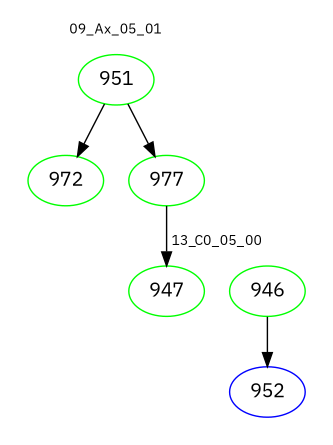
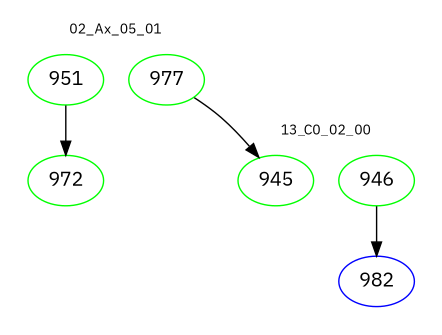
  digraph {
    fontname="IBM Plex Sans"
    node [color=green fontname="IBM Plex Sans"]
    edge [color=black fontname="IBM Plex Sans"]
    n1 [label=951]
    n2 [label=972]
    n3 [label=977]
    n4 [label=946]
-   n5 [label=947]
-   n6 [color=blue label=952]
+   n5 [label=945]
+   n6 [color=blue label=982]
    subgraph cluster_1 {
      color=white
      fontsize=10
-     label="09_Ax_05_01"
+     label="02_Ax_05_01"
      n1
      n2
      n3
    }
    subgraph cluster_2 {
      color=white
      fontsize=10
-     label="13_C0_05_00"
+     label="13_C0_02_00"
      n4
      n5
      n6
    }
    n1 -> n2
-   n1 -> n3
    n3 -> n5
    n4 -> n6
  }
